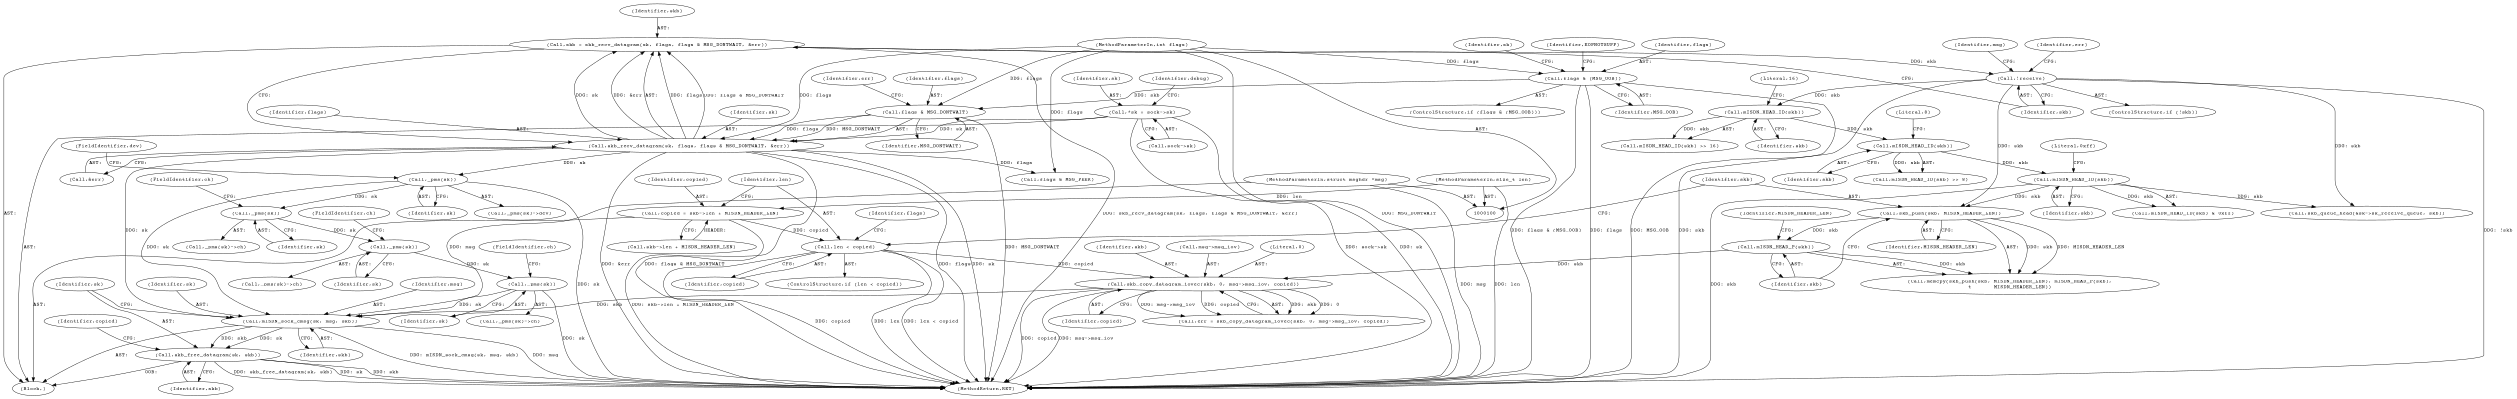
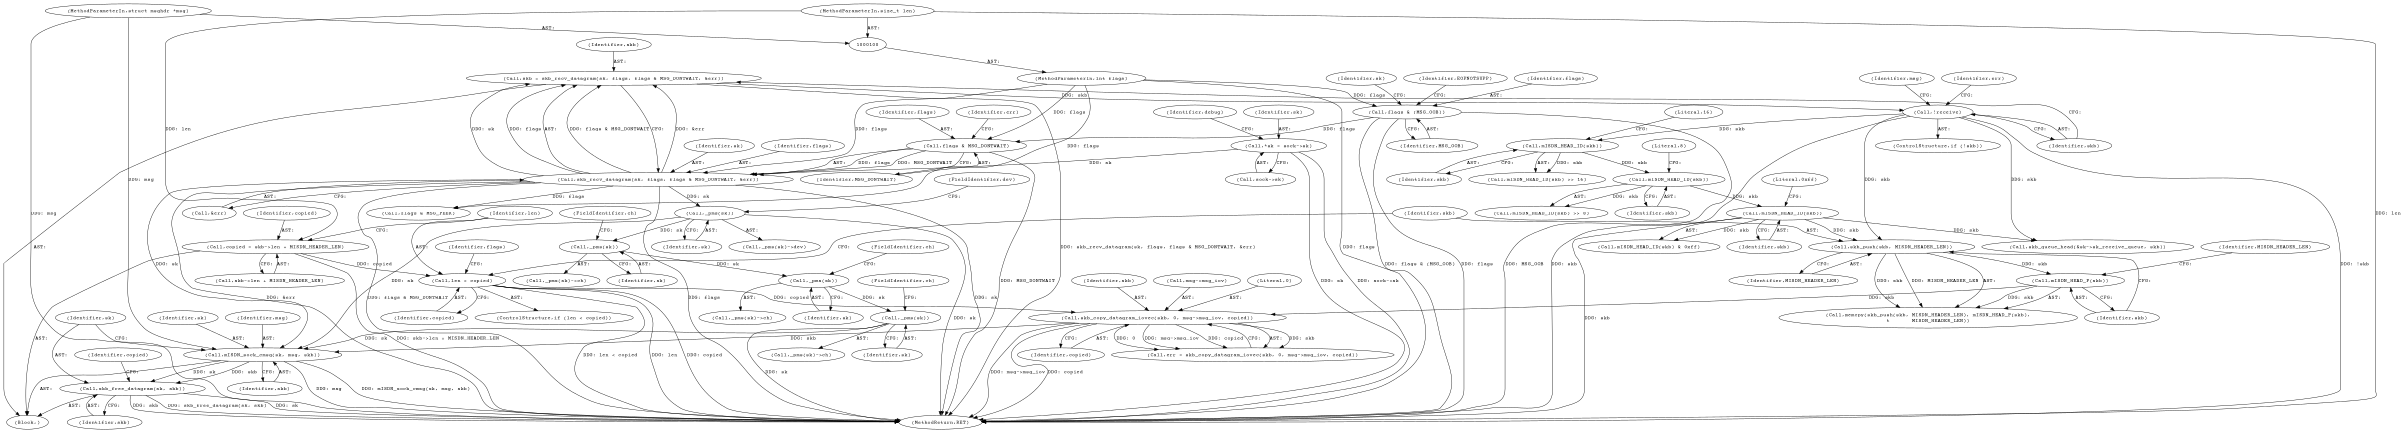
  digraph {
    fontname="Courier Prime"
    node [fontname="Courier Prime"]
    edge [fontname="Courier Prime"]
    n1 [label="(Call,mISDN_sock_cmsg(sk, msg, skb))"]
    n2 [label="(Call,skb_free_datagram(sk, skb))"]
    n3 [label="(Block,)"]
    n4 [label="(Identifier,skb)"]
    n5 [label="(MethodReturn,RET)"]
    n6 [label="(Identifier,skb)"]
    n7 [label="(Call,_pms(sk))"]
    n8 [label="(Call,_pms(sk))"]
    n9 [label="(Call,_pms(sk)->dev)"]
    n10 [label="(Identifier,sk)"]
    n11 [label="(Call,_pms(sk))"]
    n12 [label="(Identifier,sk)"]
    n13 [label="(Call,_pms(sk)->ch)"]
    n14 [label="(Call,skb_recv_datagram(sk, flags, flags & MSG_DONTWAIT, &err))"]
    n15 [label="(Call,skb = skb_recv_datagram(sk, flags, flags & MSG_DONTWAIT, &err))"]
    n16 [label="(Call,flags & MSG_PEEK)"]
    n17 [label="(Call,&err)"]
    n18 [label="(Call,!receive)"]
    n19 [label="(Call,*sk = sock->sk)"]
    n20 [label="(Call,sock->sk)"]
    n21 [label="(Call,flags & MSG_DONTWAIT)"]
    n22 [label="(Identifier,MSG_DONTWAIT)"]
    n23 [label="(Call,flags & (MSG_OOB))"]
    n24 [label="(Identifier,MSG_OOB)"]
-   n25 [label="(ControlStructure,if (flags & (MSG_OOB)))"]
    n26 [label="(MethodParameterIn,int flags)"]
    1000100
    n28 [label="(Call,_pms(sk))"]
    n29 [label="(Call,_pms(sk)->ch)"]
    n30 [label="(Identifier,sk)"]
    n31 [label="(Call,_pms(sk)->ch)"]
    n32 [label="(Identifier,sk)"]
    n33 [label="(MethodParameterIn,struct msghdr *msg)"]
    n34 [label="(Call,skb_copy_datagram_iovec(skb, 0, msg->msg_iov, copied))"]
    n35 [label="(Identifier,copied)"]
    n36 [label="(Call,err = skb_copy_datagram_iovec(skb, 0, msg->msg_iov, copied))"]
    n37 [label="(Call,mISDN_HEAD_P(skb))"]
    n38 [label="(Identifier,skb)"]
    n39 [label="(Call,memcpy(skb_push(skb, MISDN_HEADER_LEN), mISDN_HEAD_P(skb),\n\t       MISDN_HEADER_LEN))"]
    n40 [label="(Call,skb_push(skb, MISDN_HEADER_LEN))"]
    n41 [label="(Identifier,MISDN_HEADER_LEN)"]
    n42 [label="(Call,mISDN_HEAD_ID(skb))"]
    n43 [label="(Call,skb_queue_head(&sk->sk_receive_queue, skb))"]
    n44 [label="(Identifier,skb)"]
    n45 [label="(Call,mISDN_HEAD_ID(skb) & 0xff)"]
    n46 [label="(Call,mISDN_HEAD_ID(skb))"]
    n47 [label="(Call,mISDN_HEAD_ID(skb) >> 8)"]
    n48 [label="(Identifier,skb)"]
    n49 [label="(Call,mISDN_HEAD_ID(skb))"]
    n50 [label="(Call,mISDN_HEAD_ID(skb) >> 16)"]
    n51 [label="(Identifier,skb)"]
    n52 [label="(Identifier,skb)"]
    n53 [label="(ControlStructure,if (!skb))"]
    n54 [label="(Call,len < copied)"]
    n55 [label="(ControlStructure,if (len < copied))"]
    n56 [label="(Identifier,copied)"]
    n57 [label="(MethodParameterIn,size_t len)"]
    n58 [label="(Call,copied = skb->len + MISDN_HEADER_LEN)"]
    n59 [label="(Call,skb->len + MISDN_HEADER_LEN)"]
    n60 [label="(FieldIdentifier,ch)"]
    n61 [label="(Identifier,skb)"]
    n62 [label="(Identifier,sk)"]
    n63 [label="(Identifier,MISDN_HEADER_LEN)"]
    n64 [label="(Identifier,sk)"]
    n65 [label="(Identifier,msg)"]
    n66 [label="(Identifier,skb)"]
    n67 [label="(Literal,0)"]
    n68 [label="(Identifier,flags)"]
    n69 [label="(Identifier,sk)"]
    n70 [label="(Identifier,len)"]
    n71 [label="(Identifier,debug)"]
    n72 [label="(Identifier,msg)"]
    n73 [label="(Literal,0xff)"]
    n74 [label="(FieldIdentifier,ch)"]
    n75 [label="(Identifier,flags)"]
    n76 [label="(Identifier,skb)"]
    n77 [label="(Literal,16)"]
    n78 [label="(Literal,8)"]
    n79 [label="(Identifier,err)"]
    n80 [label="(Identifier,copied)"]
    n81 [label="(Identifier,sk)"]
    n82 [label="(FieldIdentifier,dev)"]
    n83 [label="(Identifier,sk)"]
    n84 [label="(Identifier,flags)"]
    n85 [label="(Identifier,EOPNOTSUPP)"]
    n86 [label="(Identifier,flags)"]
    n87 [label="(Identifier,copied)"]
    n88 [label="(FieldIdentifier,ch)"]
    n89 [label="(Call,msg->msg_iov)"]
    n90 [label="(Identifier,err)"]
    n1 -> n2 [label="DDG: sk"]
    n1 -> n2 [label="DDG: skb"]
    n1 -> n3 [label="AST: "]
    n1 -> n4 [label="CFG: "]
    n1 -> n5 [label="DDG: mISDN_sock_cmsg(sk, msg, skb)"]
    n1 -> n5 [label="DDG: msg"]
-   n2 -> n3 [label="OOB: "]
+   n2 -> n3 [label="AST: "]
    n2 -> n5 [label="DDG: skb"]
    n2 -> n5 [label="DDG: skb_free_datagram(sk, skb)"]
    n2 -> n5 [label="DDG: sk"]
    n2 -> n6 [label="CFG: "]
    n4 -> n1 [label="AST: "]
    n6 -> n2 [label="AST: "]
    n7 -> n1 [label="DDG: sk"]
    n7 -> n5 [label="DDG: sk"]
    n7 -> n8 [label="DDG: sk"]
    n7 -> n9 [label="AST: "]
    n7 -> n10 [label="CFG: "]
    n8 -> n11 [label="DDG: sk"]
    n8 -> n12 [label="CFG: "]
    n8 -> n13 [label="AST: "]
    n10 -> n7 [label="AST: "]
    n11 -> n28 [label="DDG: sk"]
    n11 -> n31 [label="AST: "]
    n11 -> n32 [label="CFG: "]
    n12 -> n8 [label="AST: "]
    n14 -> n1 [label="DDG: sk"]
    n14 -> n5 [label="DDG: flags & MSG_DONTWAIT"]
    n14 -> n5 [label="DDG: flags"]
    n14 -> n5 [label="DDG: sk"]
    n14 -> n5 [label="DDG: &err"]
    n14 -> n7 [label="DDG: sk"]
    n14 -> n15 [label="AST: "]
    n14 -> n15 [label="DDG: sk"]
    n14 -> n15 [label="DDG: flags"]
    n14 -> n15 [label="DDG: flags & MSG_DONTWAIT"]
    n14 -> n15 [label="DDG: &err"]
    n14 -> n16 [label="DDG: flags"]
    n14 -> n17 [label="CFG: "]
    n15 -> n3 [label="AST: "]
    n15 -> n5 [label="DDG: skb_recv_datagram(sk, flags, flags & MSG_DONTWAIT, &err)"]
    n15 -> n14 [label="CFG: "]
    n15 -> n18 [label="DDG: skb"]
    n17 -> n14 [label="AST: "]
    n18 -> n5 [label="DDG: skb"]
    n18 -> n5 [label="DDG: !skb"]
    n18 -> n40 [label="DDG: skb"]
    n18 -> n43 [label="DDG: skb"]
    n18 -> n49 [label="DDG: skb"]
    n18 -> n52 [label="CFG: "]
    n18 -> n53 [label="AST: "]
-   n19 -> n3 [label="AST: "]
    n19 -> n5 [label="DDG: sk"]
    n19 -> n5 [label="DDG: sock->sk"]
    n19 -> n14 [label="DDG: sk"]
    n19 -> n20 [label="CFG: "]
    n20 -> n19 [label="AST: "]
    n21 -> n5 [label="DDG: MSG_DONTWAIT"]
    n21 -> n14 [label="AST: "]
    n21 -> n14 [label="DDG: flags"]
    n21 -> n14 [label="DDG: MSG_DONTWAIT"]
    n21 -> n22 [label="CFG: "]
    n22 -> n21 [label="AST: "]
    n23 -> n5 [label="DDG: MSG_OOB"]
    n23 -> n5 [label="DDG: flags & (MSG_OOB)"]
    n23 -> n5 [label="DDG: flags"]
-   n23 -> n21 [label="DDG: skb"]
+   n23 -> n21 [label="DDG: flags"]
    n23 -> n24 [label="CFG: "]
-   n23 -> n25 [label="AST: "]
    n24 -> n23 [label="AST: "]
-   n26 -> n5 [label="DDG: MSG_DONTWAIT"]
+   n26 -> n5 [label="DDG: flags"]
    n26 -> n14 [label="DDG: flags"]
    n26 -> n16 [label="DDG: flags"]
    n26 -> n21 [label="DDG: flags"]
    n26 -> n23 [label="DDG: flags"]
-   n26 -> 1000100 [label="AST: "]
+   1000100 -> n26 [label="AST: "]
    n28 -> n1 [label="DDG: sk"]
    n28 -> n5 [label="DDG: sk"]
    n28 -> n29 [label="AST: "]
    n28 -> n30 [label="CFG: "]
    n30 -> n28 [label="AST: "]
    n32 -> n11 [label="AST: "]
    n33 -> n1 [label="DDG: msg"]
    n33 -> n5 [label="DDG: msg"]
    n33 -> 1000100 [label="AST: "]
    n34 -> n1 [label="DDG: skb"]
    n34 -> n5 [label="DDG: copied"]
    n34 -> n5 [label="DDG: msg->msg_iov"]
    n34 -> n35 [label="CFG: "]
    n34 -> n36 [label="AST: "]
    n34 -> n36 [label="DDG: skb"]
    n34 -> n36 [label="DDG: 0"]
    n34 -> n36 [label="DDG: msg->msg_iov"]
    n34 -> n36 [label="DDG: copied"]
    n35 -> n34 [label="AST: "]
    n36 -> n34 [label="CFG: "]
    n37 -> n34 [label="DDG: skb"]
    n37 -> n38 [label="CFG: "]
    n37 -> n39 [label="AST: "]
    n37 -> n39 [label="DDG: skb"]
    n38 -> n37 [label="AST: "]
    n38 -> n40 [label="CFG: "]
    n40 -> n37 [label="DDG: skb"]
    n40 -> n39 [label="AST: "]
    n40 -> n39 [label="DDG: skb"]
    n40 -> n39 [label="DDG: MISDN_HEADER_LEN"]
    n40 -> n41 [label="CFG: "]
    n41 -> n40 [label="AST: "]
    n42 -> n5 [label="DDG: skb"]
    n42 -> n40 [label="DDG: skb"]
    n42 -> n43 [label="DDG: skb"]
    n42 -> n44 [label="CFG: "]
    n42 -> n45 [label="AST: "]
    n42 -> n45 [label="DDG: skb"]
    n44 -> n42 [label="AST: "]
    n46 -> n42 [label="DDG: skb"]
    n46 -> n47 [label="AST: "]
    n46 -> n47 [label="DDG: skb"]
    n46 -> n48 [label="CFG: "]
    n48 -> n46 [label="AST: "]
    n49 -> n46 [label="DDG: skb"]
    n49 -> n50 [label="AST: "]
    n49 -> n50 [label="DDG: skb"]
    n49 -> n51 [label="CFG: "]
    n51 -> n49 [label="AST: "]
    n52 -> n15 [label="CFG: "]
    n52 -> n18 [label="AST: "]
    n54 -> n5 [label="DDG: len < copied"]
    n54 -> n5 [label="DDG: len"]
    n54 -> n5 [label="DDG: copied"]
    n54 -> n34 [label="DDG: copied"]
    n54 -> n55 [label="AST: "]
    n54 -> n56 [label="CFG: "]
    n56 -> n54 [label="AST: "]
    n57 -> n5 [label="DDG: len"]
    n57 -> 1000100 [label="AST: "]
    n57 -> n58 [label="DDG: len"]
    n58 -> n3 [label="AST: "]
    n58 -> n5 [label="DDG: skb->len + MISDN_HEADER_LEN"]
    n58 -> n54 [label="DDG: copied"]
    n58 -> n59 [label="CFG: "]
-   n59 -> n58 [label="HEADER: "]
+   n59 -> n58 [label="AST: "]
    n60 -> n11 [label="CFG: "]
    n61 -> n40 [label="AST: "]
    n61 -> n54 [label="CFG: "]
    n62 -> n1 [label="AST: "]
    n63 -> n37 [label="CFG: "]
    n64 -> n19 [label="AST: "]
    n65 -> n18 [label="CFG: "]
    n66 -> n15 [label="AST: "]
    n67 -> n34 [label="AST: "]
    n68 -> n54 [label="CFG: "]
    n69 -> n1 [label="CFG: "]
    n69 -> n2 [label="AST: "]
    n70 -> n54 [label="AST: "]
    n70 -> n58 [label="CFG: "]
    n71 -> n19 [label="CFG: "]
    n72 -> n1 [label="AST: "]
    n73 -> n42 [label="CFG: "]
    n74 -> n8 [label="CFG: "]
    n75 -> n23 [label="AST: "]
    n76 -> n34 [label="AST: "]
    n77 -> n49 [label="CFG: "]
    n78 -> n46 [label="CFG: "]
    n79 -> n18 [label="CFG: "]
    n80 -> n2 [label="CFG: "]
    n81 -> n23 [label="CFG: "]
    n82 -> n7 [label="CFG: "]
    n83 -> n14 [label="AST: "]
    n84 -> n14 [label="AST: "]
    n85 -> n23 [label="CFG: "]
    n86 -> n21 [label="AST: "]
    n87 -> n58 [label="AST: "]
    n88 -> n28 [label="CFG: "]
    n89 -> n34 [label="AST: "]
    n90 -> n21 [label="CFG: "]
  }
